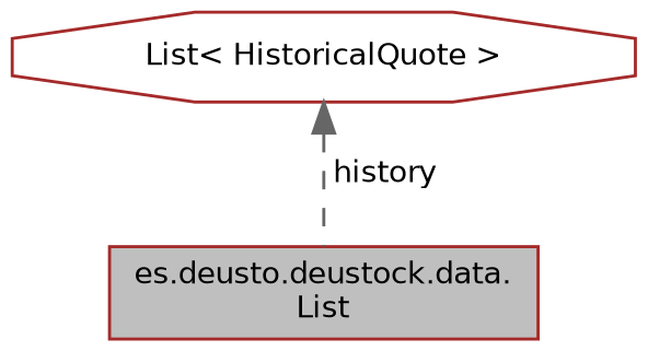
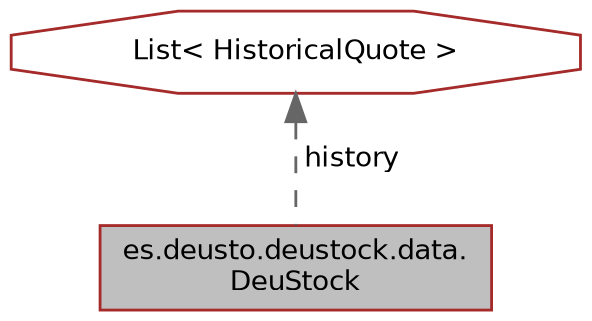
  digraph {
    node [color=brown fontname=Helvetica fontsize=10 style=filled]
-   n1 [fillcolor=grey75 fontcolor=black height=0.2 label="es.deusto.deustock.data.\lList" shape=box width=0.4]
+   n1 [fillcolor=grey75 fontcolor=black height=0.2 label="es.deusto.deustock.data.\lDeuStock" shape=box width=0.4]
    n2 [fillcolor=white height=0.2 label="List\< HistoricalQuote \>" shape=octagon width=0.4]
    n2 -> n1 [color=gray40 dir=back fontname=Helvetica fontsize=10 label=" history" labelfontname=Helvetica labelfontsize=10 style=dashed]
  }
